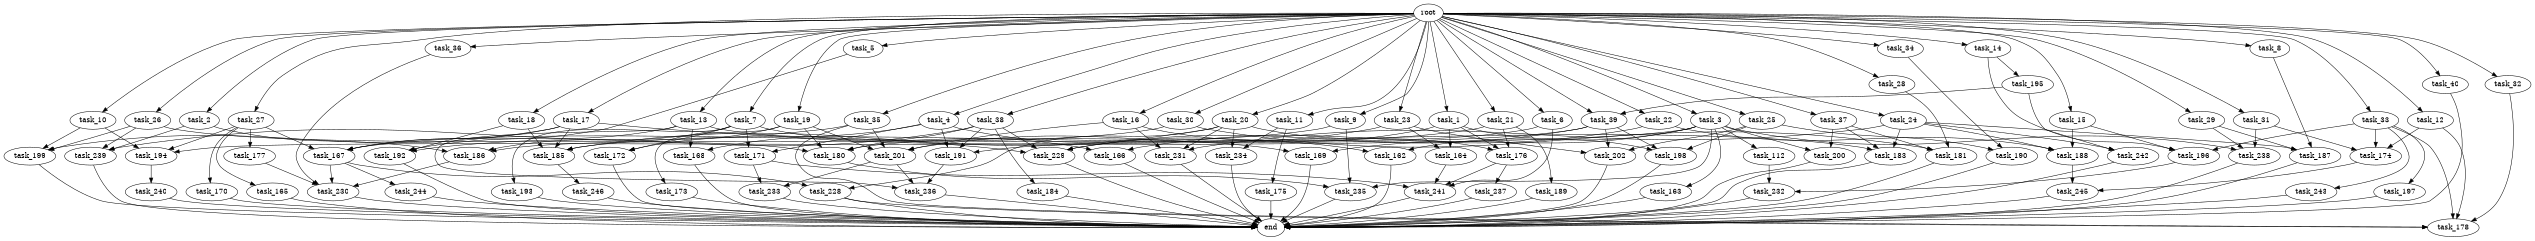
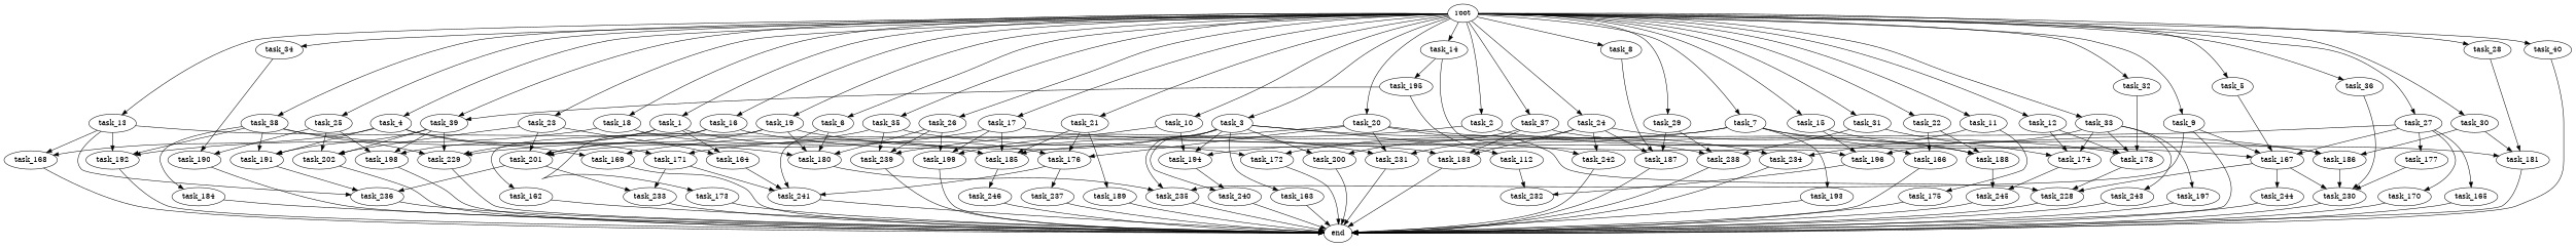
  digraph {
    root
    task_1
    task_2
    task_3
    task_4
    task_5
    task_6
    task_7
    task_8
    task_9
    task_10
    task_11
    task_12
    task_13
    task_14
    task_15
    task_16
    task_17
    task_18
    task_19
    task_20
    task_21
    task_22
    task_23
    task_24
    task_25
    task_26
    task_27
    task_28
    task_29
    task_30
    task_31
    task_32
    task_33
    task_34
    task_35
    task_36
    task_37
    task_38
    task_39
    task_40
    task_164
    task_176
    task_198
    task_229
    task_186
    task_239
    task_162
    task_163
    task_169
    n51 [label=task_112]
    task_194
    task_200
    task_235
    task_238
    task_168
    task_171
    task_191
    task_167
    task_180
    task_241
    task_166
    task_172
    task_193
    task_187
    task_199
    task_175
    task_234
    task_174
    task_178
    task_183
    task_192
    task_236
    task_195
    task_196
    task_188
    task_201
    task_231
    task_185
    task_173
    task_228
    task_189
    task_202
    task_242
    task_190
    task_165
    task_170
    task_177
    task_181
    task_197
    task_243
    task_230
    task_184
    end
    task_237
    task_232
    task_240
    task_233
    task_244
    task_245
    task_246
    root -> task_1
    root -> task_2
    root -> task_3
    root -> task_4
    root -> task_5
    root -> task_6
    root -> task_7
    root -> task_8
    root -> task_9
    root -> task_10
    root -> task_11
    root -> task_12
    root -> task_13
    root -> task_14
    root -> task_15
    root -> task_16
    root -> task_17
    root -> task_18
    root -> task_19
    root -> task_20
    root -> task_21
    root -> task_22
    root -> task_23
    root -> task_24
    root -> task_25
    root -> task_26
    root -> task_27
    root -> task_28
    root -> task_29
    root -> task_30
    root -> task_31
    root -> task_32
    root -> task_33
    root -> task_34
    root -> task_35
    root -> task_36
    root -> task_37
    root -> task_38
    root -> task_39
    root -> task_40
    task_1 -> task_164
    task_1 -> task_176
    task_1 -> task_198
    task_1 -> task_229
    task_2 -> task_186
    task_2 -> task_239
-   task_3 -> task_162
+   task_3 -> task_240
    task_3 -> task_163
    task_3 -> task_169
    task_3 -> n51
    task_3 -> task_194
    task_3 -> task_200
    task_3 -> task_235
    task_3 -> task_238
    task_4 -> task_169
    task_4 -> task_168
    task_4 -> task_171
    task_4 -> task_191
    task_5 -> task_167
    task_6 -> task_180
    task_6 -> task_241
    task_7 -> task_186
    task_7 -> task_171
    task_7 -> task_166
    task_7 -> task_172
    task_7 -> task_193
    task_8 -> task_187
    task_9 -> task_235
    task_9 -> task_167
    task_10 -> task_194
    task_10 -> task_199
    task_11 -> task_175
    task_11 -> task_234
    task_12 -> task_174
    task_12 -> task_178
    task_13 -> task_168
    task_13 -> task_183
    task_13 -> task_192
    task_13 -> task_236
    task_14 -> task_195
    task_14 -> task_196
    task_15 -> task_196
    task_15 -> task_188
    task_16 -> task_162
    task_16 -> task_201
    task_16 -> task_231
    task_17 -> task_229
    task_17 -> task_167
    task_17 -> task_199
    task_17 -> task_185
    task_18 -> task_192
    task_18 -> task_185
    task_19 -> task_180
    task_19 -> task_172
    task_19 -> task_201
    task_19 -> task_173
    task_20 -> task_176
    task_20 -> task_234
    task_20 -> task_231
    task_20 -> task_185
    task_20 -> task_228
    task_21 -> task_176
    task_21 -> task_185
    task_21 -> task_189
    task_22 -> task_166
    task_22 -> task_188
    task_23 -> task_164
    task_23 -> task_201
    task_23 -> task_202
    task_24 -> task_187
    task_24 -> task_183
    task_24 -> task_188
    task_24 -> task_231
    task_24 -> task_242
    task_25 -> task_198
    task_25 -> task_202
    task_25 -> task_190
    task_26 -> task_239
    task_26 -> task_180
    task_26 -> task_199
    task_27 -> task_194
    task_27 -> task_167
    task_27 -> task_165
    task_27 -> task_170
    task_27 -> task_177
    task_28 -> task_181
    task_29 -> task_238
    task_29 -> task_187
    task_30 -> task_186
    task_30 -> task_181
    task_31 -> task_238
    task_31 -> task_174
    task_32 -> task_178
    task_33 -> task_174
    task_33 -> task_178
    task_33 -> task_196
    task_33 -> task_197
    task_33 -> task_243
    task_34 -> task_190
    task_35 -> task_239
    task_35 -> task_178
    task_35 -> task_201
    task_36 -> task_230
    task_37 -> task_200
    task_37 -> task_183
    task_37 -> task_181
    task_38 -> task_229
    task_38 -> task_191
    task_38 -> task_180
    task_38 -> task_192
    task_38 -> task_184
    task_39 -> task_198
    task_39 -> task_229
    task_39 -> task_191
    task_39 -> task_202
    task_40 -> end
    task_164 -> task_241
    task_176 -> task_241
    task_176 -> task_237
    task_198 -> end
    task_229 -> end
    task_186 -> task_230
    task_239 -> end
    task_162 -> end
    task_163 -> end
    task_169 -> end
    n51 -> task_232
    task_194 -> task_240
    task_200 -> end
    task_235 -> end
    task_238 -> end
    task_168 -> end
    task_171 -> task_241
    task_171 -> task_233
    task_191 -> task_236
    task_167 -> task_228
    task_167 -> task_230
    task_167 -> task_244
    task_180 -> task_235
    task_241 -> end
    task_166 -> end
    task_172 -> end
    task_193 -> end
    task_187 -> end
    task_199 -> end
    task_175 -> end
    task_234 -> end
    task_174 -> task_245
-   task_228 -> task_178
+   task_178 -> task_228
    task_183 -> end
    task_192 -> end
    task_236 -> end
    task_195 -> task_39
    task_195 -> task_242
    task_196 -> task_232
    task_188 -> task_245
    task_201 -> task_236
    task_201 -> task_233
    task_231 -> end
    task_185 -> task_246
    task_173 -> end
    task_228 -> end
    task_189 -> end
    task_202 -> end
    task_242 -> end
    task_190 -> end
    task_165 -> end
    task_170 -> end
    task_177 -> task_230
    task_181 -> end
    task_197 -> end
    task_243 -> end
    task_230 -> end
    task_184 -> end
    task_237 -> end
-   task_232 -> end
+   task_9 -> end
    task_240 -> end
    task_233 -> end
    task_244 -> end
    task_245 -> end
    task_246 -> end
  }
